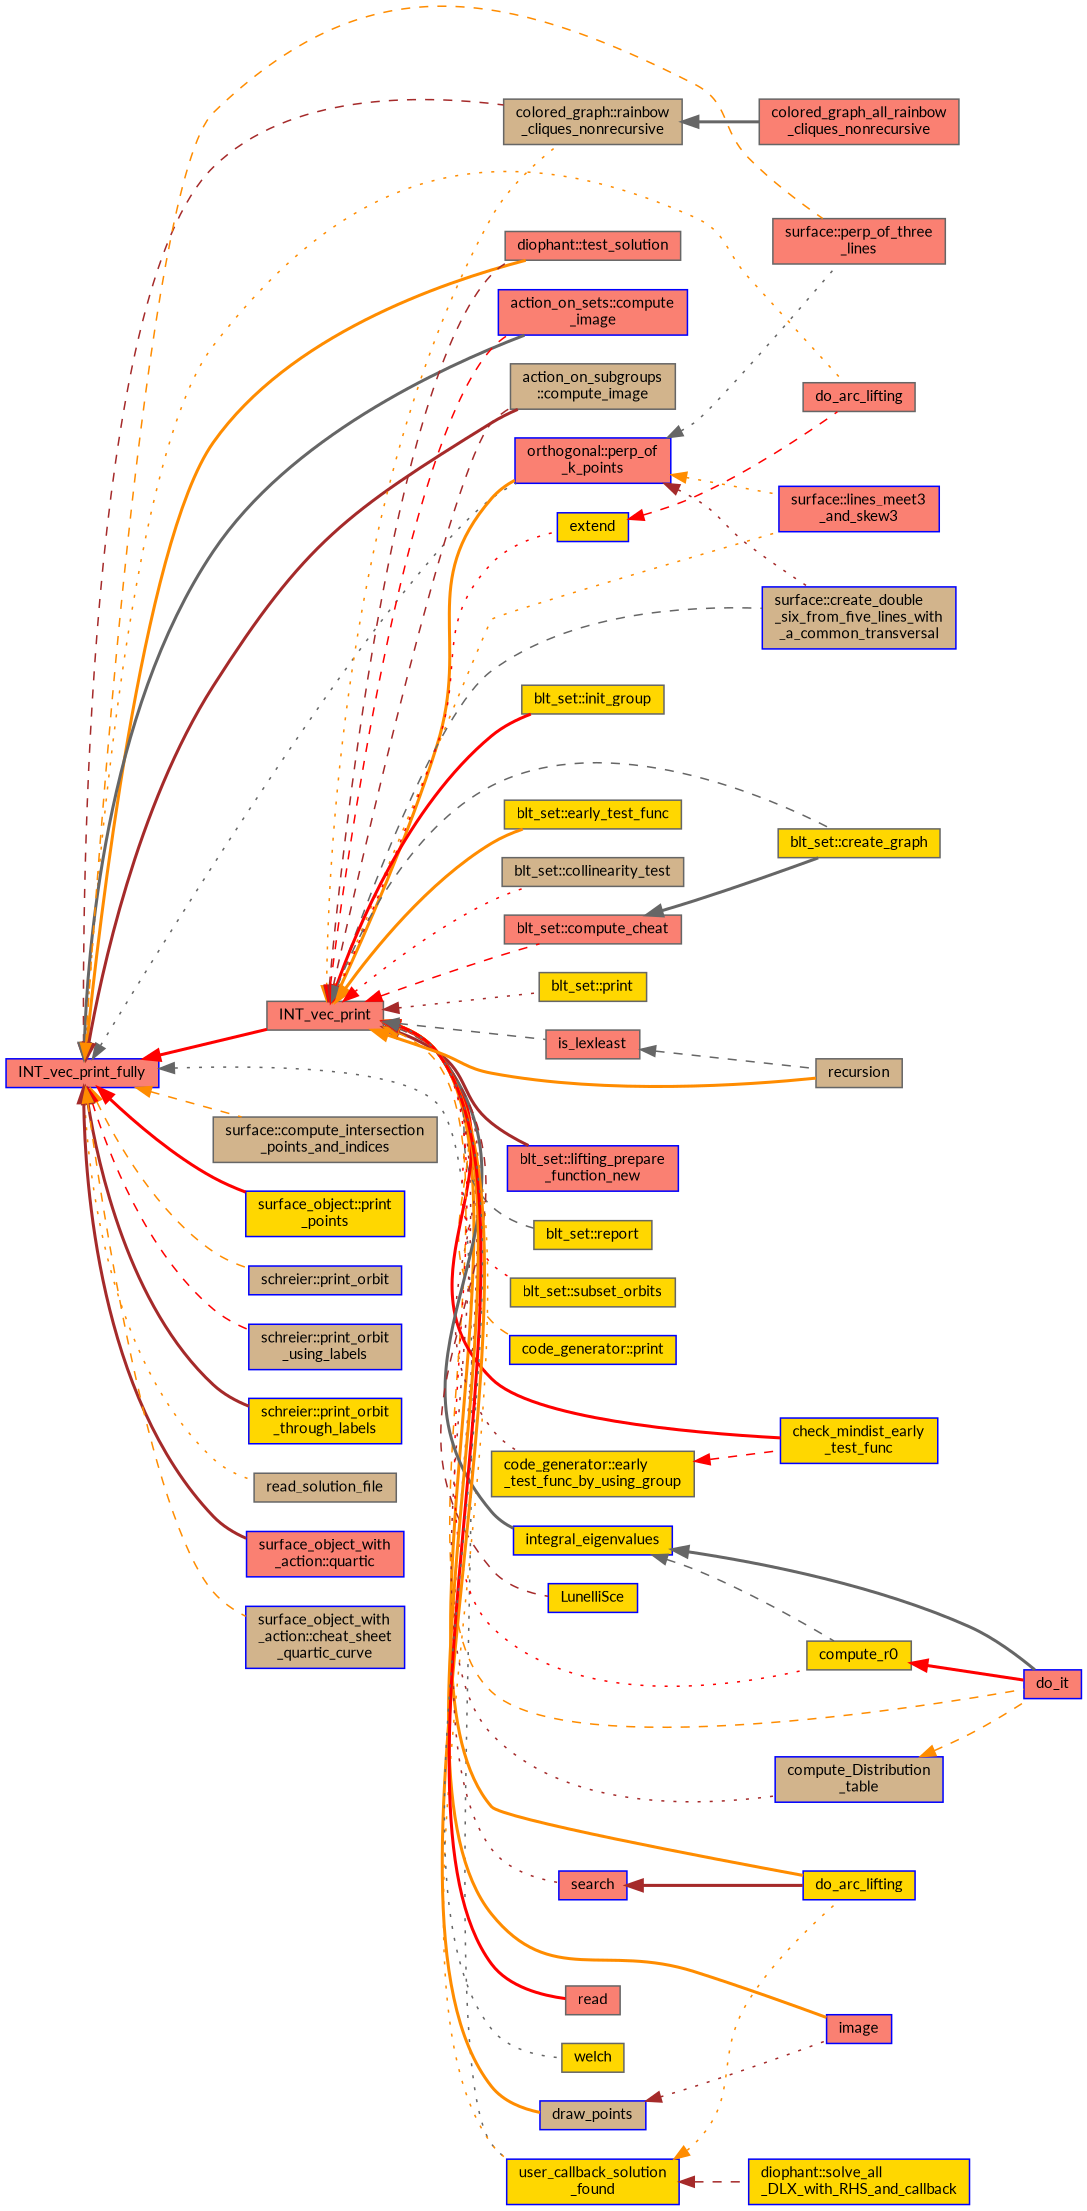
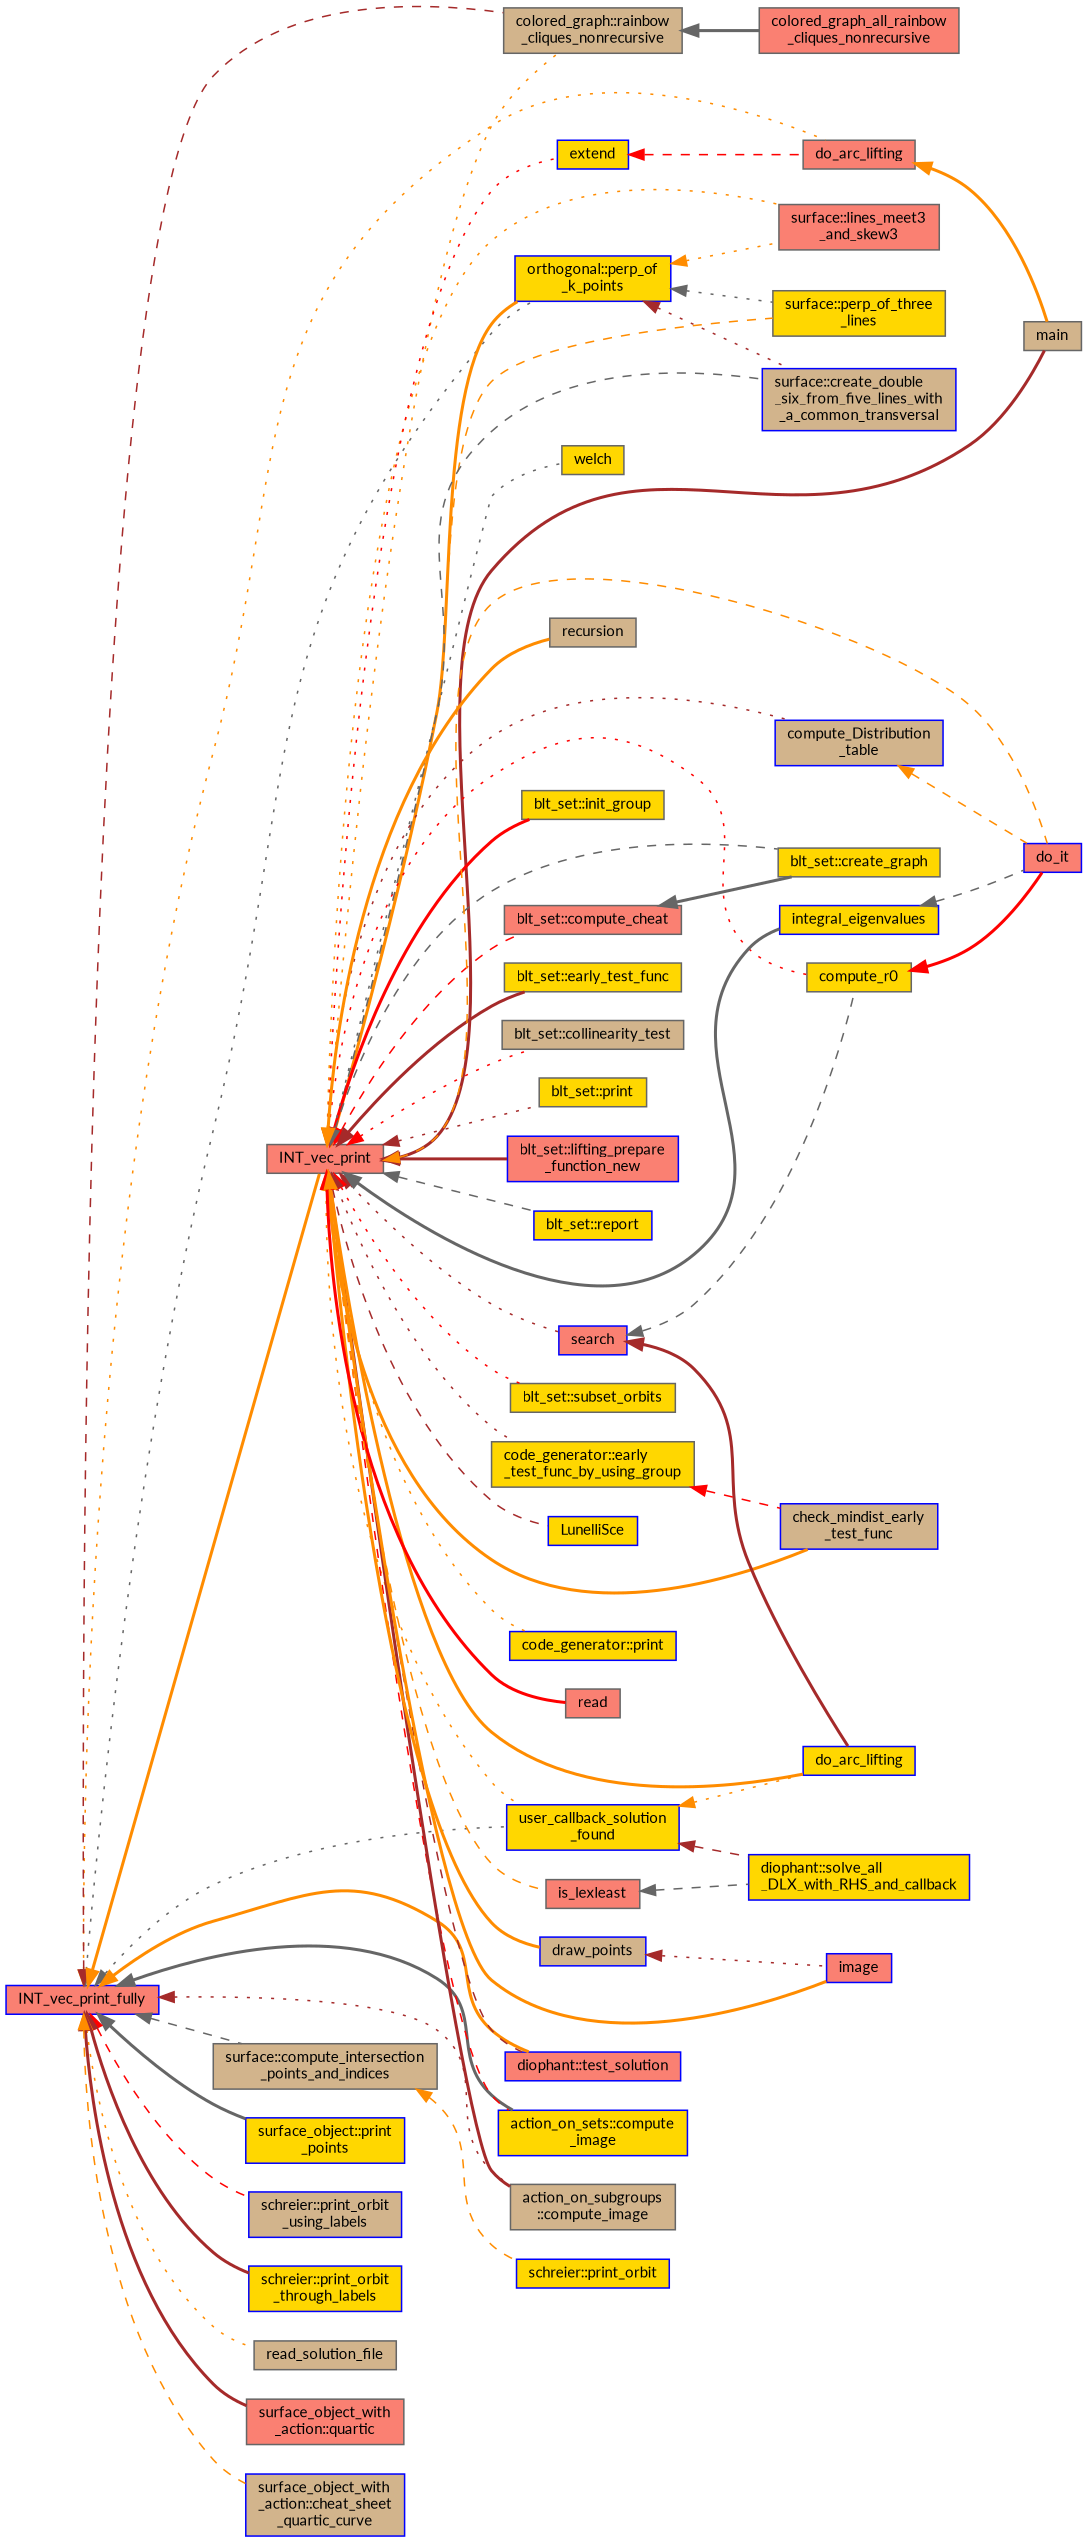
  digraph {
    fontname=Lato
    rankdir=LR
    node [color=blue fillcolor=gold fontname=Lato fontsize=10 shape=record style=filled]
    edge [color=darkorange dir=back fontname=Lato fontsize=10 labelfontname=Helvetica labelfontsize=10 style=dashed]
    n1 [fillcolor=salmon fontcolor=black height=0.2 label=INT_vec_print_fully width=0.4]
    n2 [color=gray40 fillcolor=salmon height=0.2 label=do_arc_lifting width=0.4]
    n3 [height=0.2 label="user_callback_solution\l_found" width=0.4]
-   n4 [fillcolor=salmon height=0.2 label="orthogonal::perp_of\l_k_points" width=0.4]
+   n4 [height=0.2 label="orthogonal::perp_of\l_k_points" width=0.4]
    n5 [color=gray40 fillcolor=tan height=0.2 label="colored_graph::rainbow\l_cliques_nonrecursive" width=0.4]
    n6 [color=gray40 fillcolor=salmon height=0.2 label=INT_vec_print width=0.4]
-   n7 [color=gray40 fillcolor=salmon height=0.2 label="diophant::test_solution" width=0.4]
-   n8 [fillcolor=salmon height=0.2 label="action_on_sets::compute\l_image" width=0.4]
+   n7 [fillcolor=salmon height=0.2 label="diophant::test_solution" width=0.4]
+   n8 [height=0.2 label="action_on_sets::compute\l_image" width=0.4]
    n9 [color=gray40 fillcolor=tan height=0.2 label="action_on_subgroups\l::compute_image" width=0.4]
    n10 [color=gray40 fillcolor=tan height=0.2 label="surface::compute_intersection\l_points_and_indices" width=0.4]
    n11 [height=0.2 label="surface_object::print\l_points" width=0.4]
-   n12 [fillcolor=tan height=0.2 label="schreier::print_orbit" width=0.4]
+   n12 [height=0.2 label="schreier::print_orbit" width=0.4]
    n13 [fillcolor=tan height=0.2 label="schreier::print_orbit\l_using_labels" width=0.4]
    n14 [height=0.2 label="schreier::print_orbit\l_through_labels" width=0.4]
    n15 [color=gray40 fillcolor=tan height=0.2 label=read_solution_file width=0.4]
-   n16 [fillcolor=salmon height=0.2 label="surface_object_with\l_action::quartic" width=0.4]
+   n16 [color=gray40 fillcolor=salmon height=0.2 label="surface_object_with\l_action::quartic" width=0.4]
    n17 [fillcolor=tan height=0.2 label="surface_object_with\l_action::cheat_sheet\l_quartic_curve" width=0.4]
+   n18 [color=gray40 fillcolor=tan height=0.2 label=main width=0.4]
    n19 [height=0.2 label=do_arc_lifting width=0.4]
    n20 [height=0.2 label="diophant::solve_all\l_DLX_with_RHS_and_callback" width=0.4]
-   n21 [fillcolor=salmon height=0.2 label="surface::lines_meet3\l_and_skew3" width=0.4]
-   n22 [color=gray40 fillcolor=salmon height=0.2 label="surface::perp_of_three\l_lines" width=0.4]
+   n21 [color=gray40 fillcolor=salmon height=0.2 label="surface::lines_meet3\l_and_skew3" width=0.4]
+   n22 [color=gray40 height=0.2 label="surface::perp_of_three\l_lines" width=0.4]
    n23 [fillcolor=tan height=0.2 label="surface::create_double\l_six_from_five_lines_with\l_a_common_transversal" width=0.4]
    n24 [color=gray40 fillcolor=salmon height=0.2 label="colored_graph_all_rainbow\l_cliques_nonrecursive" width=0.4]
    n25 [height=0.2 label=extend width=0.4]
    n26 [fillcolor=salmon height=0.2 label=search width=0.4]
    n27 [color=gray40 height=0.2 label="blt_set::init_group" width=0.4]
    n28 [color=gray40 height=0.2 label="blt_set::create_graph" width=0.4]
    n29 [color=gray40 fillcolor=salmon height=0.2 label="blt_set::compute_cheat" width=0.4]
    n30 [color=gray40 height=0.2 label="blt_set::early_test_func" width=0.4]
    n31 [color=gray40 fillcolor=tan height=0.2 label="blt_set::collinearity_test" width=0.4]
    n32 [color=gray40 height=0.2 label="blt_set::print" width=0.4]
    n33 [fillcolor=salmon height=0.2 label="blt_set::lifting_prepare\l_function_new" width=0.4]
-   n34 [color=gray40 height=0.2 label="blt_set::report" width=0.4]
+   n34 [height=0.2 label="blt_set::report" width=0.4]
    n35 [color=gray40 height=0.2 label="blt_set::subset_orbits" width=0.4]
    n36 [height=0.2 label="code_generator::print" width=0.4]
    n37 [color=gray40 height=0.2 label="code_generator::early\l_test_func_by_using_group" width=0.4]
-   n38 [height=0.2 label="check_mindist_early\l_test_func" width=0.4]
+   n38 [fillcolor=tan height=0.2 label="check_mindist_early\l_test_func" width=0.4]
    n39 [fillcolor=salmon height=0.2 label=do_it width=0.4]
    n40 [color=gray40 height=0.2 label=compute_r0 width=0.4]
    n41 [fillcolor=tan height=0.2 label="compute_Distribution\l_table" width=0.4]
    n42 [height=0.2 label=integral_eigenvalues width=0.4]
    n43 [height=0.2 label=LunelliSce width=0.4]
    n44 [fillcolor=salmon height=0.2 label=image width=0.4]
    n45 [fillcolor=tan height=0.2 label=draw_points width=0.4]
    n46 [color=gray40 fillcolor=salmon height=0.2 label=read width=0.4]
    n47 [color=gray40 height=0.2 label=welch width=0.4]
    n48 [color=gray40 fillcolor=tan height=0.2 label=recursion width=0.4]
    n49 [color=gray40 fillcolor=salmon height=0.2 label=is_lexleast width=0.4]
    n1 -> n2 [style=dotted]
    n1 -> n3 [color=gray40 style=dotted]
    n1 -> n4 [color=gray40 style=dotted]
    n1 -> n5 [color=brown]
-   n1 -> n6 [color=red style=bold]
+   n1 -> n6 [style=bold]
    n1 -> n7 [style=bold]
    n1 -> n8 [color=gray40 style=bold]
-   n1 -> n9 [color=brown style=bold]
-   n1 -> n10
-   n1 -> n11 [color=red style=bold]
-   n1 -> n12
+   n1 -> n9 [color=brown style=dotted]
+   n1 -> n10 [color=gray40]
+   n1 -> n11 [color=gray40 style=bold]
+   n10 -> n12
    n1 -> n13 [color=red]
    n1 -> n14 [color=brown style=bold]
    n1 -> n15 [style=dotted]
    n1 -> n16 [color=brown style=bold]
    n1 -> n17
+   n2 -> n18 [style=bold]
    n3 -> n19 [style=dotted]
    n3 -> n20 [color=brown]
    n4 -> n21 [style=dotted]
    n4 -> n22 [color=gray40 style=dotted]
    n4 -> n23 [color=brown style=dotted]
    n5 -> n24 [color=gray40 style=bold]
    n6 -> n3 [style=dotted]
    n6 -> n4 [style=bold]
    n6 -> n5 [style=dotted]
    n6 -> n7 [color=brown]
    n6 -> n8 [color=red]
-   n6 -> n9 [color=brown]
+   n6 -> n9 [color=brown style=bold]
+   n6 -> n18 [color=brown style=bold]
    n6 -> n19 [style=bold]
    n6 -> n21 [style=dotted]
-   n1 -> n22
+   n6 -> n22
    n6 -> n23 [color=gray40]
    n6 -> n25 [color=red style=dotted]
    n6 -> n26 [color=brown style=dotted]
    n6 -> n27 [color=red style=bold]
    n6 -> n28 [color=gray40]
    n6 -> n29 [color=red]
-   n6 -> n30 [style=bold]
+   n6 -> n30 [color=brown style=bold]
    n6 -> n31 [color=red style=dotted]
    n6 -> n32 [color=brown style=dotted]
    n6 -> n33 [color=brown style=bold]
    n6 -> n34 [color=gray40]
    n6 -> n35 [color=red style=dotted]
-   n6 -> n36
+   n6 -> n36 [style=dotted]
    n6 -> n37 [color=brown style=dotted]
-   n6 -> n38 [color=red style=bold]
+   n6 -> n38 [style=bold]
    n6 -> n39
    n6 -> n40 [color=red style=dotted]
    n6 -> n41 [color=brown style=dotted]
    n6 -> n42 [color=gray40 style=bold]
    n6 -> n43 [color=brown]
    n6 -> n44 [style=bold]
    n6 -> n45 [style=bold]
    n6 -> n46 [color=red style=bold]
    n6 -> n47 [color=gray40 style=dotted]
    n6 -> n48 [style=bold]
-   n6 -> n49 [color=gray40]
+   n6 -> n49
    n25 -> n2 [color=red]
    n26 -> n19 [color=brown style=bold]
    n29 -> n28 [color=gray40 style=bold]
    n37 -> n38 [color=red]
    n40 -> n39 [color=red style=bold]
    n41 -> n39
-   n42 -> n39 [color=gray40 style=bold]
-   n42 -> n40 [color=gray40]
+   n42 -> n39 [color=gray40]
+   n26 -> n40 [color=gray40]
    n45 -> n44 [color=brown style=dotted]
-   n49 -> n48 [color=gray40]
+   n49 -> n20 [color=gray40]
  }
